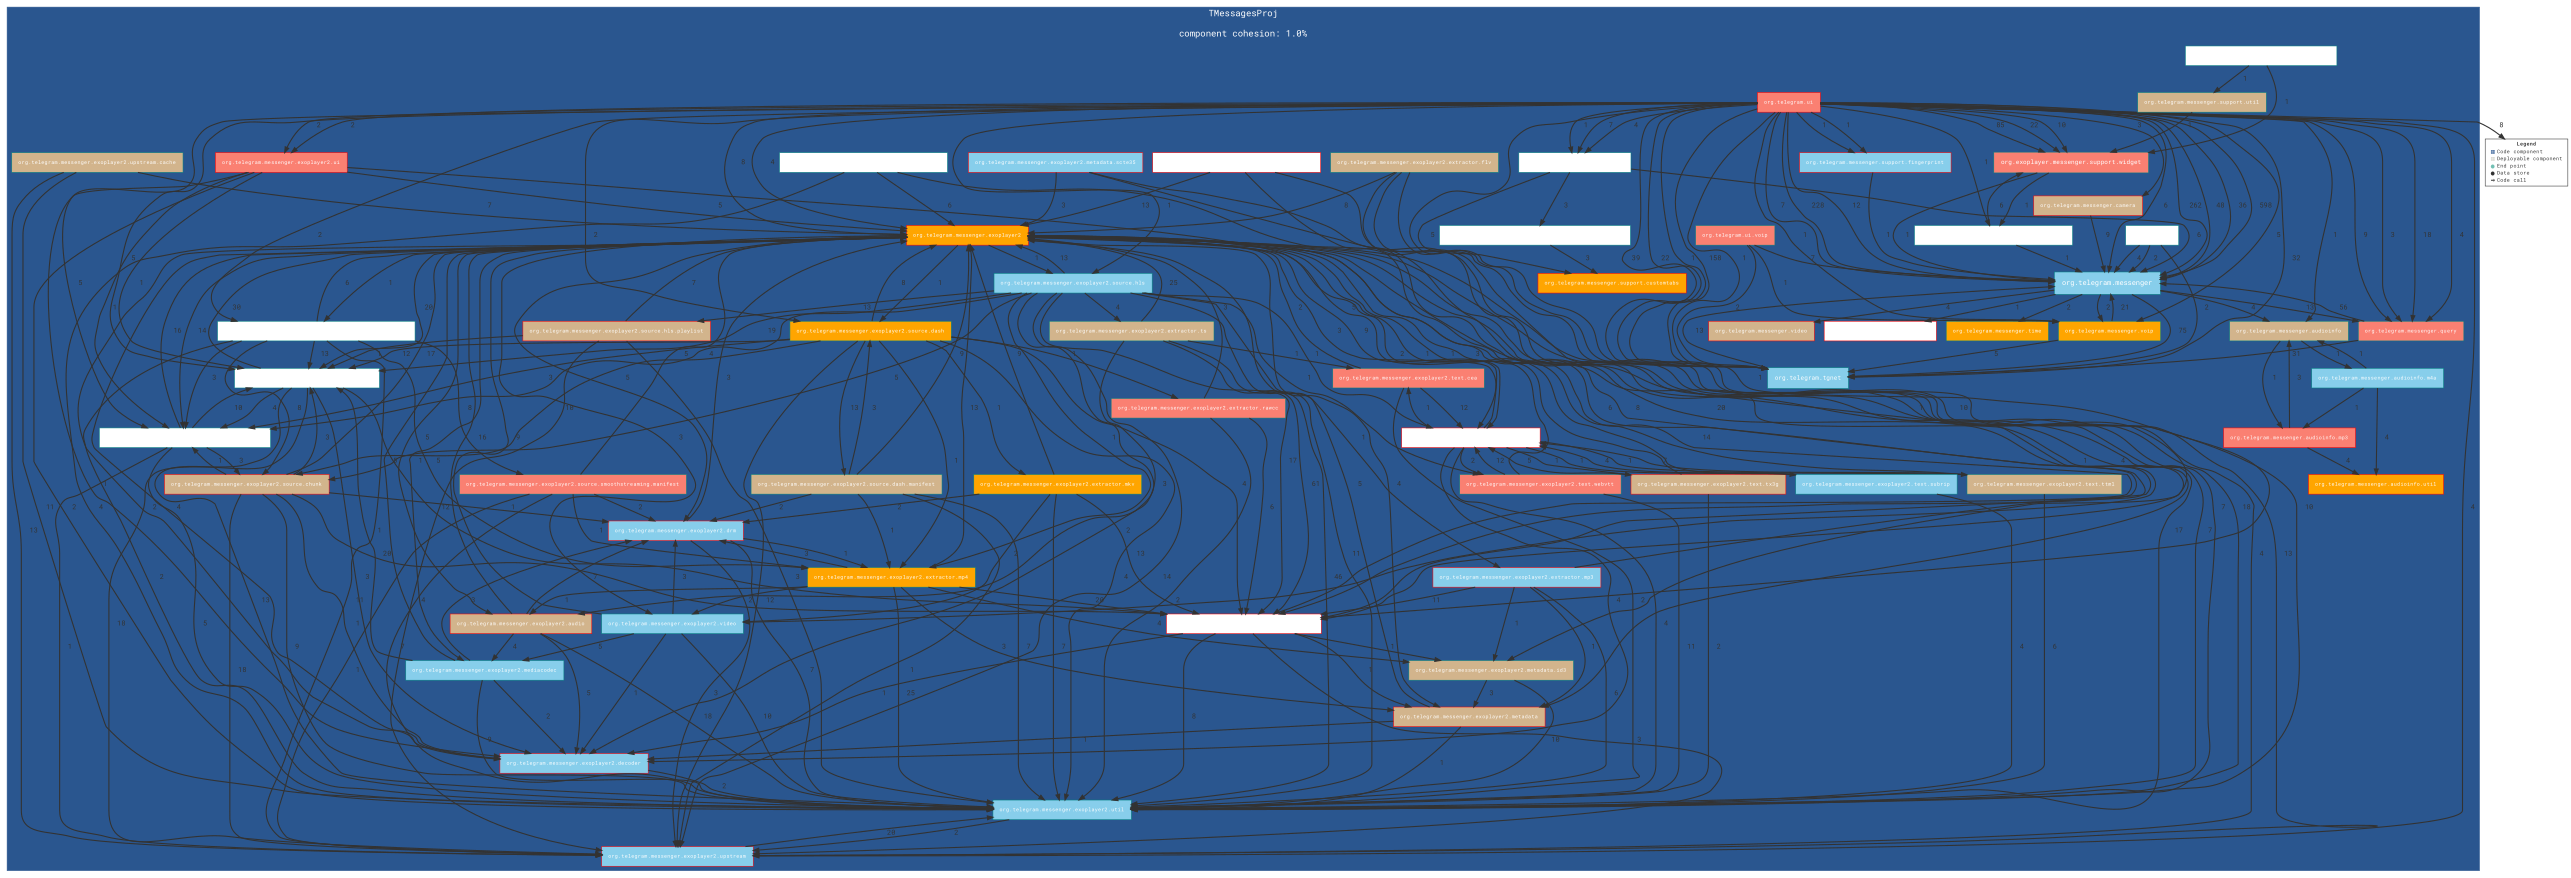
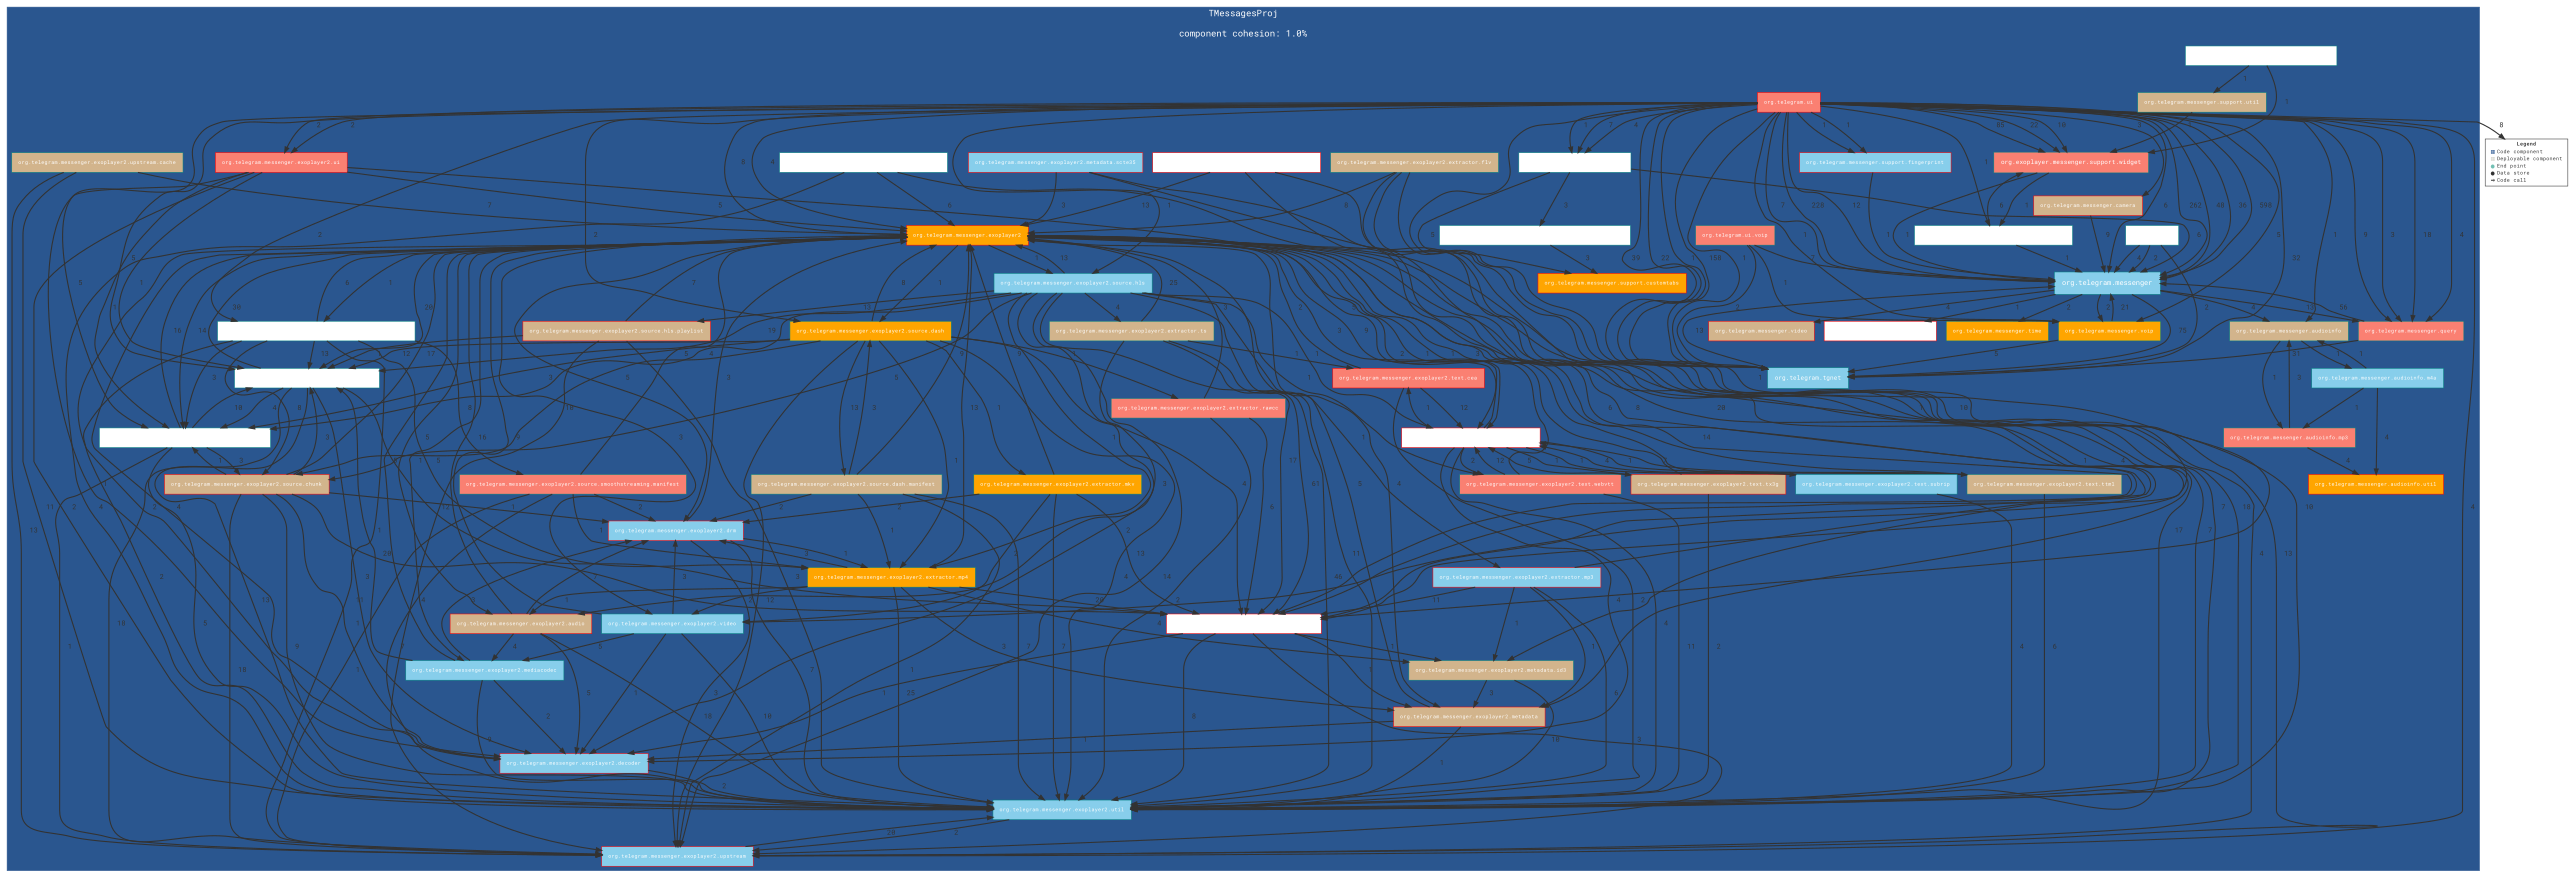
  digraph {
    compound=true
    fontname="Roboto Mono"
    rankdir=TD
    node [color=teal fillcolor=tan fontcolor="#FFFFFF" fontname="Roboto Mono" fontsize=10 margin=0.16 penwidth=1 shape=box style=filled]
    edge [color="#323232" fontcolor="#323232" fontname="Roboto Mono" fontsize=12 penwidth=2]
    n1 [color=red fillcolor=salmon label="org.telegram.ui"]
    n2 [color=red fillcolor=skyblue label="org.telegram.messenger.exoplayer2.metadata.scte35"]
    n3 [fillcolor=orange label="org.telegram.messenger.time"]
    n4 [label="org.telegram.messenger.audioinfo"]
    n5 [color=red label="org.telegram.messenger.exoplayer2.source.hls.playlist"]
    n6 [color=red label="org.telegram.messenger.camera"]
    n7 [color=red fillcolor=orange label="org.telegram.messenger.exoplayer2"]
    n8 [fillcolor=white label="org.telegram.messenger.exoplayer2.extractor.wav"]
    n9 [color=red label="org.telegram.messenger.exoplayer2.metadata"]
    n10 [fillcolor=orange label="org.telegram.messenger.exoplayer2.extractor.mkv"]
    n11 [fillcolor=skyblue label="org.telegram.messenger.exoplayer2.source.hls"]
    n12 [fillcolor=orange label="org.telegram.messenger.exoplayer2.extractor.mp4"]
    n13 [color=red fillcolor=skyblue label="org.telegram.messenger.support.fingerprint"]
    n14 [label="org.telegram.messenger.exoplayer2.text.ttml"]
    n15 [label="org.telegram.messenger.exoplayer2.extractor.ts"]
    n16 [fillcolor=salmon label="org.telegram.messenger.exoplayer2.source.smoothstreaming.manifest"]
    n17 [fillcolor=salmon fontsize=11 label="org.exoplayer.messenger.support.widget" margin=0.176]
    n18 [fillcolor=salmon label="org.telegram.ui.voip"]
-   n19 [fillcolor=salmon label="org.telegram.messenger.exoplayer2.text.cea"]
+   n19 [color=red fillcolor=salmon label="org.telegram.messenger.exoplayer2.text.cea"]
    n20 [fillcolor=white label="org.telegram.messenger.support.widget.util"]
    n21 [fillcolor=white label="org.telegram.messenger.browser"]
    n22 [color=red label="org.telegram.messenger.exoplayer2.source.chunk"]
    n23 [color=red fillcolor=white label="org.telegram.messenger.exoplayer2.text"]
    n24 [color=red fillcolor=skyblue label="org.telegram.messenger.exoplayer2.upstream"]
    n25 [fillcolor=skyblue label="org.telegram.messenger.audioinfo.m4a"]
    n26 [fillcolor=orange label="org.telegram.messenger.voip"]
    n27 [fillcolor=skyblue fontsize=12 label="org.telegram.messenger" margin=0.192]
    n28 [color=red fillcolor=orange label="org.telegram.messenger.audioinfo.util"]
    n29 [fillcolor=skyblue fontsize=11 label="org.telegram.tgnet" margin=0.176]
    n30 [fillcolor=skyblue label="org.telegram.messenger.exoplayer2.text.subrip"]
    n31 [color=red fillcolor=skyblue label="org.telegram.messenger.exoplayer2.extractor.mp3"]
    n32 [label="org.telegram.messenger.exoplayer2.metadata.id3"]
    n33 [fillcolor=white label="org.telegram.messenger.support.customtabsclient.shared"]
    n34 [label="org.telegram.messenger.exoplayer2.upstream.cache"]
    n35 [fillcolor=salmon label="org.telegram.messenger.exoplayer2.extractor.rawcc"]
    n36 [color=red fillcolor=white label="org.telegram.messenger.exoplayer2.extractor"]
    n37 [fillcolor=white label="org.telegram"]
    n38 [color=red fillcolor=white label="org.telegram.messenger.exoplayer2.extractor.ogg"]
    n39 [fillcolor=skyblue label="org.telegram.messenger.exoplayer2.util"]
    n40 [color=red label="org.telegram.messenger.video"]
    n41 [color=red fillcolor=white label="com.android.internal.telephony"]
    n42 [fillcolor=salmon label="org.telegram.messenger.exoplayer2.text.webvtt"]
    n43 [fillcolor=white label="org.telegram.messenger.support.widget.helper"]
    n44 [color=red label="org.telegram.messenger.exoplayer2.text.tx3g"]
    n45 [color=red fillcolor=orange label="org.telegram.messenger.support.customtabs"]
    n46 [fillcolor=salmon label="org.telegram.messenger.query"]
    n47 [color=red fillcolor=skyblue label="org.telegram.messenger.exoplayer2.decoder"]
    n48 [label="org.telegram.messenger.exoplayer2.extractor.flv"]
    n49 [color=red fillcolor=salmon label="org.telegram.messenger.exoplayer2.ui"]
    n50 [color=red fillcolor=skyblue label="org.telegram.messenger.exoplayer2.drm"]
    n51 [label="org.telegram.messenger.exoplayer2.source.dash.manifest"]
    n52 [fillcolor=skyblue label="org.telegram.messenger.exoplayer2.video"]
    n53 [color=red label="org.telegram.messenger.exoplayer2.audio"]
    n54 [fillcolor=white label="org.telegram.messenger.exoplayer2.trackselection"]
    n55 [fillcolor=skyblue label="org.telegram.messenger.exoplayer2.mediacodec"]
    n56 [fillcolor=white label="org.telegram.messenger.exoplayer2.source"]
    n57 [fillcolor=white label="org.telegram.messenger.exoplayer2.source.smoothstreaming"]
    n58 [fillcolor=orange label="org.telegram.messenger.exoplayer2.source.dash"]
-   n59 [color=red fillcolor=salmon label="org.telegram.messenger.audioinfo.mp3"]
+   n59 [fillcolor=salmon label="org.telegram.messenger.audioinfo.mp3"]
    n60 [label="org.telegram.messenger.support.util"]
    n61 [color="#323232" fillcolor="#FFFFFF" fontcolor="#323232" label=<<TABLE BORDER="0" CELLPADDING="1" CELLSPACING="0"> <TR><TD COLSPAN="2"><B>Legend</B></TD></TR> <TR><TD><FONT COLOR="#2A568F">&#9638;</FONT></TD><TD ALIGN="left">Code component</TD></TR> <TR><TD><FONT COLOR="#D2D1C7">&#9638;</FONT></TD><TD ALIGN="left">Deployable component</TD></TR> <TR><TD><FONT COLOR="#72C0B4">&#9679;</FONT></TD><TD ALIGN="left">End point</TD></TR> <TR><TD><FONT COLOR="#323232">&#9679;</FONT></TD><TD ALIGN="left">Data store</TD></TR> <TR><TD><FONT COLOR="#323232">&rarr;</FONT></TD><TD ALIGN="left">Code call</TD></TR> </TABLE> > margin=""]
    subgraph cluster_1 {
      color="#2A568F"
      fontcolor="#FFFFFF"
      fontsize=16
      label="TMessagesProj\n\ncomponent cohesion: 1.0%"
      style=filled
      n1
      n2
      n3
      n4
      n5
      n6
      n7
      n8
      n9
      n10
      n11
      n12
      n13
      n14
      n15
      n16
      n17
      n18
      n19
      n20
      n21
      n22
      n23
      n24
      n25
      n26
      n27
      n28
      n29
      n30
      n31
      n32
      n33
      n34
      n35
      n36
      n37
      n38
      n39
      n40
      n41
      n42
      n43
      n44
      n45
      n46
      n47
      n48
      n49
      n50
      n51
      n52
      n53
      n54
      n55
      n56
      n57
      n58
      n59
      n60
    }
    n1 -> n4 [label="  1"]
    n1 -> n6 [label="  3"]
    n1 -> n7 [label="  8"]
    n1 -> n7 [label="  4"]
    n1 -> n11 [label="  1"]
    n1 -> n13 [label="  1"]
    n1 -> n13 [label="  1"]
    n1 -> n17 [label="  22"]
    n1 -> n17 [label="  10"]
    n1 -> n17 [label="  85"]
    n1 -> n21 [label="  1"]
    n1 -> n21 [label="  7"]
    n1 -> n21 [label="  4"]
    n1 -> n24 [label="  4"]
    n1 -> n26 [label="  1"]
    n1 -> n26 [label="  5"]
    n1 -> n27 [label="  6"]
    n1 -> n27 [label="  262"]
    n1 -> n27 [label="  48"]
    n1 -> n27 [label="  36"]
    n1 -> n27 [label="  598"]
    n1 -> n27 [label="  7"]
    n1 -> n27 [label="  228"]
    n1 -> n27 [label="  12"]
    n1 -> n29 [label="  1"]
    n1 -> n29 [label="  39"]
    n1 -> n29 [label="  22"]
    n1 -> n29 [label="  1"]
    n1 -> n29 [label="  158"]
    n1 -> n29 [label="  32"]
    n1 -> n36 [label="  1"]
    n1 -> n43 [label="  1"]
    n1 -> n46 [label="  9"]
    n1 -> n46 [label="  3"]
    n1 -> n46 [label="  18"]
    n1 -> n46 [label="  4"]
    n1 -> n49 [label="  2"]
    n1 -> n49 [label="  2"]
    n1 -> n54 [label="  5"]
    n1 -> n56 [label="  5"]
    n1 -> n57 [label="  2"]
    n1 -> n58 [label="  2"]
    n1 -> n61 [label="  8"]
    n2 -> n7 [label="  3"]
    n2 -> n9 [label="  4"]
    n2 -> n39 [label="  7"]
    n4 -> n25 [label="  1"]
    n4 -> n59 [label="  1"]
    n5 -> n7 [label="  7"]
    n5 -> n24 [label="  4"]
    n5 -> n39 [label="  3"]
    n5 -> n56 [label="  1"]
    n6 -> n27 [label="  9"]
    n7 -> n9 [label="  4"]
    n7 -> n11 [label="  1"]
    n7 -> n23 [label="  3"]
    n7 -> n24 [label="  4"]
    n7 -> n32 [label="  1"]
    n7 -> n39 [label="  17"]
    n7 -> n47 [label="  2"]
    n7 -> n50 [label="  5"]
    n7 -> n52 [label="  3"]
    n7 -> n53 [label="  5"]
    n7 -> n54 [label="  14"]
    n7 -> n55 [label="  1"]
    n7 -> n56 [label="  20"]
    n7 -> n57 [label="  1"]
    n7 -> n58 [label="  1"]
    n8 -> n7 [label="  6"]
    n8 -> n36 [label="  8"]
    n8 -> n39 [label="  4"]
    n9 -> n7 [label="  5"]
    n9 -> n39 [label="  1"]
    n9 -> n47 [label="  1"]
    n10 -> n7 [label="  9"]
    n10 -> n36 [label="  13"]
    n10 -> n39 [label="  7"]
    n10 -> n50 [label="  2"]
    n10 -> n52 [label="  2"]
    n11 -> n5 [label="  13"]
    n11 -> n7 [label="  13"]
    n11 -> n12 [label="  1"]
    n11 -> n15 [label="  4"]
    n11 -> n22 [label="  5"]
    n11 -> n23 [label="  1"]
    n11 -> n24 [label="  14"]
    n11 -> n31 [label="  1"]
    n11 -> n36 [label="  17"]
    n11 -> n39 [label="  11"]
    n11 -> n42 [label="  1"]
    n11 -> n47 [label="  2"]
    n11 -> n54 [label="  4"]
    n11 -> n56 [label="  19"]
    n12 -> n7 [label="  13"]
    n12 -> n9 [label="  3"]
    n12 -> n32 [label="  4"]
    n12 -> n36 [label="  20"]
    n12 -> n39 [label="  25"]
    n12 -> n50 [label="  3"]
    n12 -> n52 [label="  2"]
    n12 -> n53 [label="  1"]
    n13 -> n27 [label="  1"]
    n14 -> n7 [label="  3"]
    n14 -> n23 [label="  7"]
    n14 -> n39 [label="  6"]
    n15 -> n7 [label="  25"]
    n15 -> n19 [label="  1"]
    n15 -> n36 [label="  61"]
    n15 -> n39 [label="  46"]
    n15 -> n53 [label="  3"]
    n16 -> n7 [label="  5"]
    n16 -> n12 [label="  1"]
    n16 -> n24 [label="  1"]
    n16 -> n39 [label="  7"]
    n16 -> n50 [label="  2"]
    n17 -> n27 [label="  1"]
    n17 -> n43 [label="  1"]
    n18 -> n26 [label="  1"]
    n18 -> n27 [label="  7"]
    n18 -> n29 [label="  2"]
    n19 -> n7 [label="  2"]
    n19 -> n23 [label="  12"]
    n19 -> n39 [label="  2"]
    n20 -> n17 [label="  1"]
    n20 -> n60 [label="  1"]
    n21 -> n27 [label="  6"]
    n21 -> n33 [label="  3"]
    n21 -> n45 [label="  5"]
    n22 -> n7 [label="  17"]
    n22 -> n24 [label="  18"]
    n22 -> n36 [label="  20"]
    n22 -> n39 [label="  9"]
    n22 -> n47 [label="  1"]
    n22 -> n50 [label="  1"]
    n22 -> n54 [label="  1"]
    n22 -> n56 [label="  3"]
    n23 -> n7 [label="  9"]
    n23 -> n14 [label="  1"]
    n23 -> n19 [label="  1"]
    n23 -> n30 [label="  1"]
    n23 -> n39 [label="  4"]
    n23 -> n42 [label="  2"]
    n23 -> n44 [label="  1"]
    n23 -> n47 [label="  4"]
    n24 -> n7 [label="  13"]
    n24 -> n39 [label="  20"]
    n25 -> n4 [label="  1"]
    n25 -> n28 [label="  4"]
    n25 -> n59 [label="  1"]
    n26 -> n27 [label="  21"]
    n26 -> n29 [label="  5"]
    n27 -> n3 [label="  2"]
    n27 -> n4 [label="  4"]
    n27 -> n26 [label="  2"]
    n27 -> n29 [label="  75"]
    n27 -> n40 [label="  4"]
    n27 -> n41 [label="  1"]
    n27 -> n46 [label="  13"]
    n29 -> n27 [label="  13"]
    n30 -> n7 [label="  1"]
    n30 -> n23 [label="  4"]
    n30 -> n39 [label="  4"]
    n31 -> n7 [label="  6"]
    n31 -> n9 [label="  1"]
    n31 -> n32 [label="  1"]
    n31 -> n36 [label="  11"]
    n31 -> n39 [label="  6"]
    n32 -> n9 [label="  3"]
    n32 -> n39 [label="  10"]
    n33 -> n45 [label="  3"]
    n34 -> n7 [label="  7"]
    n34 -> n24 [label="  13"]
    n34 -> n39 [label="  11"]
    n35 -> n7 [label="  3"]
    n35 -> n36 [label="  6"]
    n35 -> n39 [label="  2"]
    n36 -> n7 [label="  14"]
    n36 -> n9 [label="  1"]
    n36 -> n24 [label="  3"]
    n36 -> n32 [label="  1"]
    n36 -> n39 [label="  8"]
    n36 -> n47 [label="  1"]
    n37 -> n27 [label="  4"]
    n37 -> n27 [label="  2"]
    n37 -> n29 [label="  2"]
    n38 -> n7 [label="  13"]
    n38 -> n36 [label="  20"]
    n38 -> n39 [label="  18"]
    n39 -> n7 [label="  7"]
    n39 -> n24 [label="  2"]
    n42 -> n7 [label="  2"]
    n42 -> n23 [label="  12"]
    n42 -> n39 [label="  11"]
    n43 -> n17 [label="  6"]
    n43 -> n27 [label="  1"]
    n44 -> n7 [label="  1"]
    n44 -> n23 [label="  5"]
    n44 -> n39 [label="  2"]
    n46 -> n27 [label="  56"]
    n46 -> n29 [label="  31"]
    n47 -> n7 [label="  4"]
    n47 -> n39 [label="  2"]
    n48 -> n7 [label="  8"]
    n48 -> n36 [label="  10"]
    n48 -> n39 [label="  10"]
    n48 -> n52 [label="  1"]
    n49 -> n7 [label="  5"]
    n49 -> n23 [label="  5"]
    n49 -> n39 [label="  2"]
    n49 -> n47 [label="  1"]
    n49 -> n54 [label="  1"]
    n49 -> n56 [label="  1"]
    n50 -> n7 [label="  3"]
    n50 -> n12 [label="  1"]
    n50 -> n24 [label="  3"]
    n50 -> n39 [label="  7"]
    n51 -> n7 [label="  9"]
    n51 -> n12 [label="  1"]
    n51 -> n24 [label="  1"]
    n51 -> n39 [label="  7"]
    n51 -> n50 [label="  2"]
    n51 -> n58 [label="  3"]
    n52 -> n7 [label="  9"]
    n52 -> n39 [label="  10"]
    n52 -> n47 [label="  1"]
    n52 -> n50 [label="  3"]
    n52 -> n55 [label="  5"]
    n53 -> n7 [label="  16"]
    n53 -> n39 [label="  18"]
    n53 -> n47 [label="  5"]
    n53 -> n50 [label="  7"]
    n53 -> n55 [label="  4"]
    n54 -> n7 [label="  16"]
    n54 -> n22 [label="  3"]
    n54 -> n24 [label="  1"]
    n54 -> n39 [label="  5"]
    n54 -> n56 [label="  10"]
    n55 -> n7 [label="  5"]
    n55 -> n39 [label="  9"]
    n55 -> n47 [label="  2"]
    n55 -> n50 [label="  3"]
    n55 -> n56 [label="  1"]
    n56 -> n7 [label="  30"]
    n56 -> n24 [label="  18"]
    n56 -> n36 [label="  12"]
    n56 -> n39 [label="  13"]
    n56 -> n47 [label="  3"]
    n56 -> n54 [label="  4"]
    n57 -> n7 [label="  6"]
    n57 -> n12 [label="  5"]
    n57 -> n16 [label="  8"]
    n57 -> n22 [label="  8"]
    n57 -> n24 [label="  11"]
    n57 -> n39 [label="  2"]
    n57 -> n54 [label="  3"]
    n57 -> n56 [label="  13"]
    n58 -> n7 [label="  8"]
    n58 -> n10 [label="  1"]
    n58 -> n12 [label="  1"]
    n58 -> n22 [label="  10"]
    n58 -> n24 [label="  12"]
    n58 -> n35 [label="  1"]
    n58 -> n36 [label="  4"]
    n58 -> n39 [label="  4"]
    n58 -> n51 [label="  13"]
    n58 -> n54 [label="  3"]
    n58 -> n56 [label="  12"]
    n59 -> n4 [label="  3"]
    n59 -> n28 [label="  4"]
    n60 -> n17 [label="  1"]
  }
